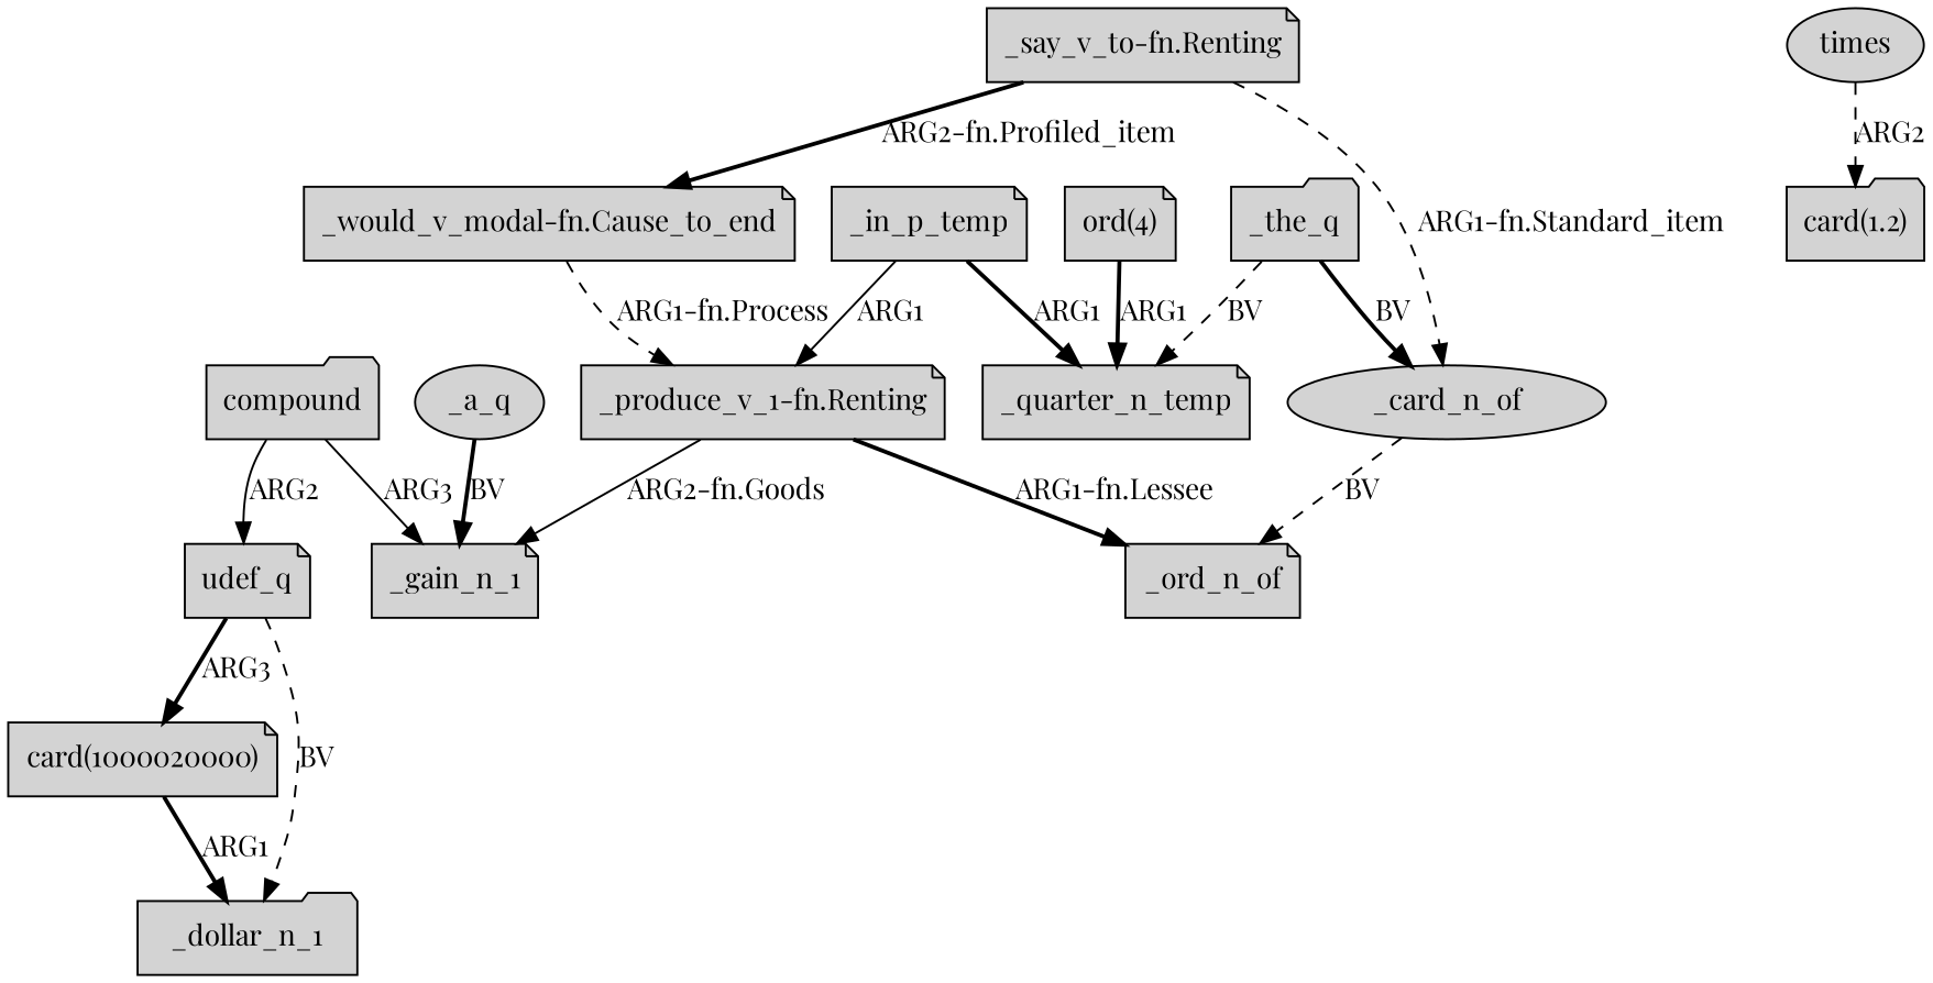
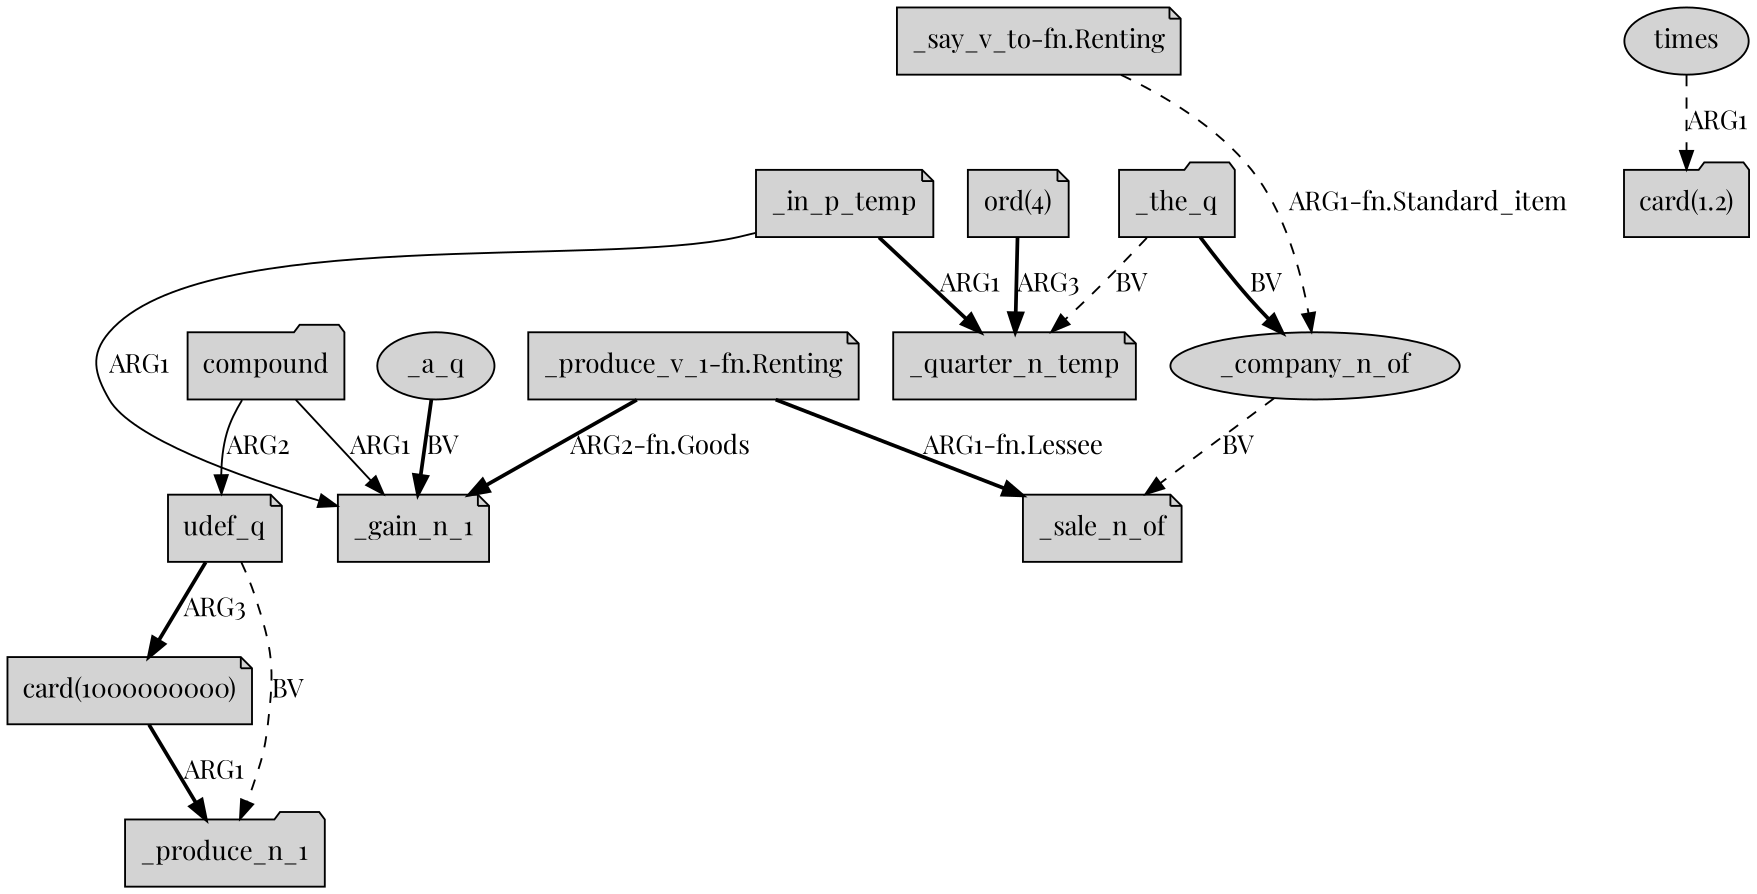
  digraph {
    fontname="Playfair Display"
    node [fontname="Playfair Display" shape=note style=filled]
    edge [fontname="Playfair Display" style=bold]
-   _dollar_n_1 [shape=folder]
-   "card(1000000000)" [label="card(1000020000)"]
-   "_would_v_modal-fn.Cause_to_end"
+   _dollar_n_1 [shape=folder label=_produce_n_1]
+   "card(1000000000)"
    "_produce_v_1-fn.Renting"
    _gain_n_1
-   _sale_n_of [label=_ord_n_of]
+   _sale_n_of
    compound [shape=folder]
    udef_q
    _in_p_temp
    _quarter_n_temp
    times [shape=ellipse]
    "card(1.2)" [shape=folder]
    _a_q [shape=ellipse]
    _the_q [shape=folder]
-   _company_n_of [shape=ellipse label=_card_n_of]
+   _company_n_of [shape=ellipse]
    n16 [label="_say_v_to-fn.Renting"]
    "ord(4)"
    "card(1000000000)" -> _dollar_n_1 [label=ARG1]
-   "_would_v_modal-fn.Cause_to_end" -> "_produce_v_1-fn.Renting" [label="ARG1-fn.Process" style=dashed]
-   "_produce_v_1-fn.Renting" -> _gain_n_1 [label="ARG2-fn.Goods" style=solid]
+   "_produce_v_1-fn.Renting" -> _gain_n_1 [label="ARG2-fn.Goods"]
    "_produce_v_1-fn.Renting" -> _sale_n_of [label="ARG1-fn.Lessee"]
-   compound -> _gain_n_1 [label=ARG3 style=solid]
+   compound -> _gain_n_1 [label=ARG1 style=solid]
    compound -> udef_q [label=ARG2 style=solid]
    udef_q -> _dollar_n_1 [label=BV style=dashed]
    udef_q -> "card(1000000000)" [label=ARG3]
-   _in_p_temp -> "_produce_v_1-fn.Renting" [label=ARG1 style=solid]
+   _in_p_temp -> _gain_n_1 [label=ARG1 style=solid]
    _in_p_temp -> _quarter_n_temp [label=ARG1]
-   times -> "card(1.2)" [label=ARG2 style=dashed]
+   times -> "card(1.2)" [label=ARG1 style=dashed]
    _a_q -> _gain_n_1 [label=BV]
    _the_q -> _quarter_n_temp [label=BV style=dashed]
    _the_q -> _company_n_of [label=BV]
    _company_n_of -> _sale_n_of [label=BV style=dashed]
-   n16 -> "_would_v_modal-fn.Cause_to_end" [label="ARG2-fn.Profiled_item"]
    n16 -> _company_n_of [label="ARG1-fn.Standard_item" style=dashed]
-   "ord(4)" -> _quarter_n_temp [label=ARG1]
+   "ord(4)" -> _quarter_n_temp [label=ARG3]
  }
